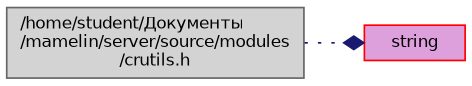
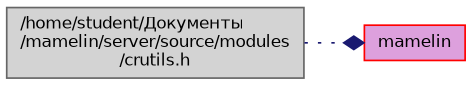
  digraph {
    rankdir=LR
    node [fontname=Helvetica fontsize=10 shape=record style=filled]
    n1 [color=gray40 fillcolor=lightgrey fontcolor=black height=0.2 label="/home/student/Документы\l/mamelin/server/source/modules\l/crutils.h" width=0.4]
-   n2 [color=red fillcolor=plum height=0.2 label=string width=0.4]
+   n2 [color=red fillcolor=plum height=0.2 label=mamelin width=0.4]
    n1 -> n2 [color=midnightblue fontname=Helvetica fontsize=10 labelfontname=Helvetica labelfontsize=10 style=dotted arrowhead=diamond]
  }
